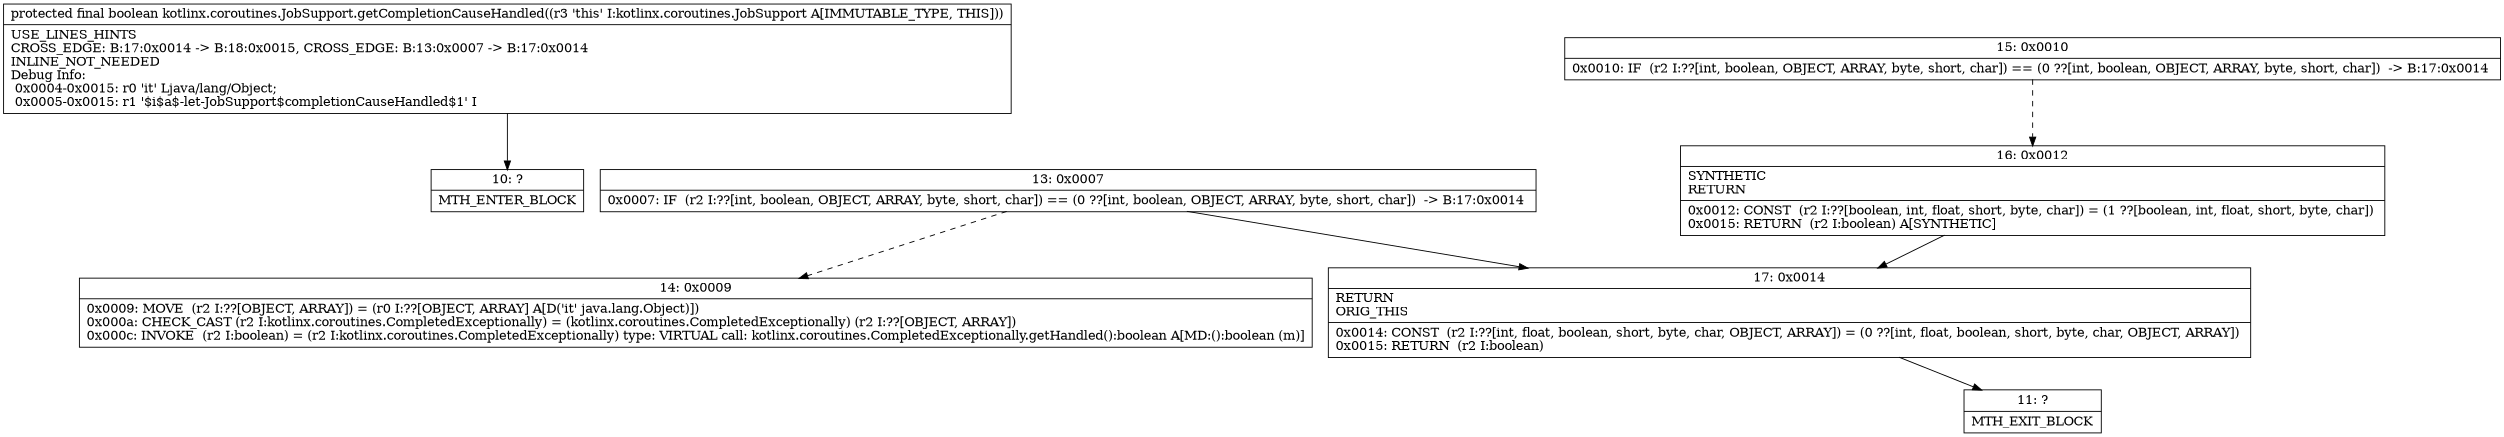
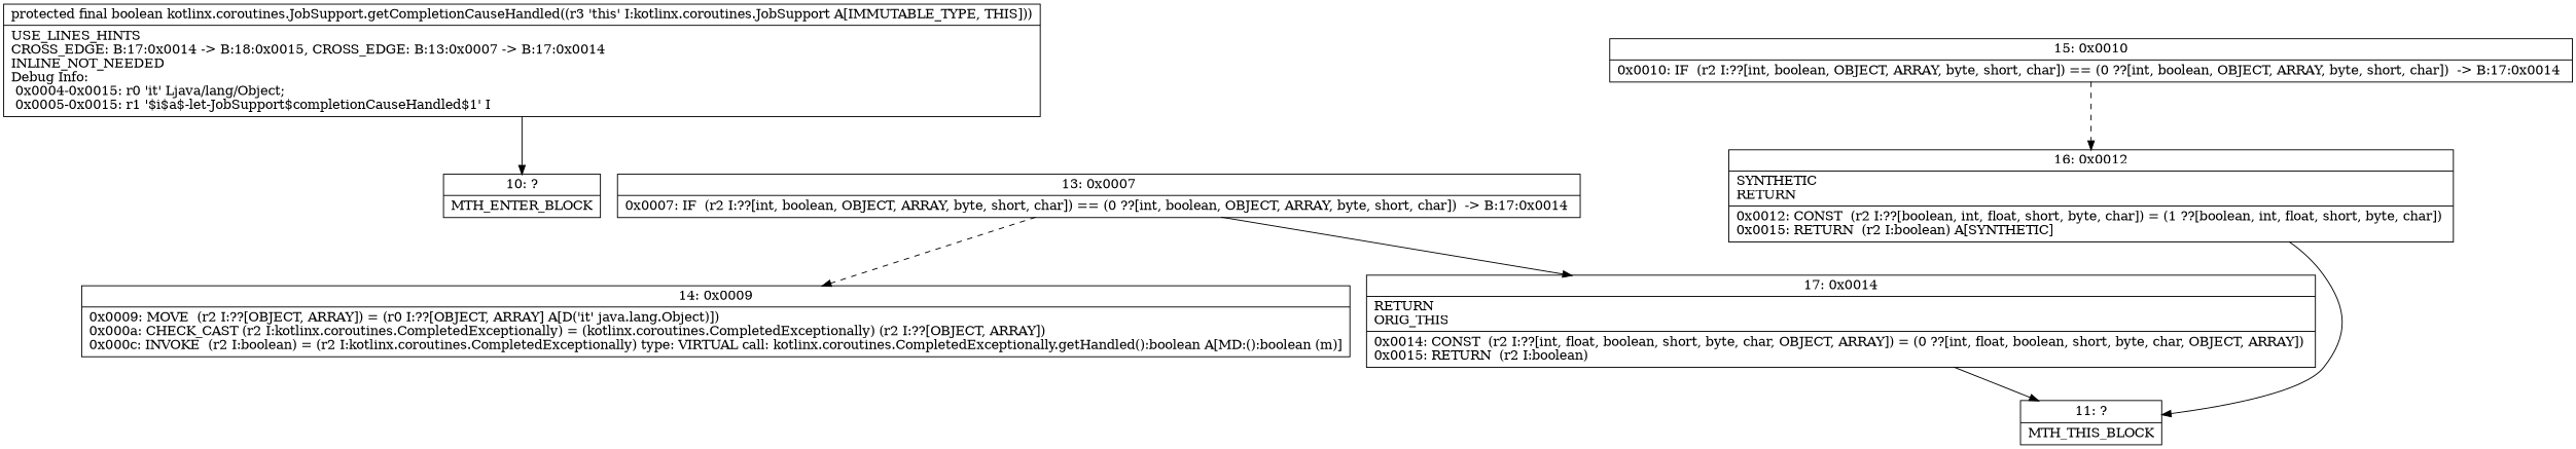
  digraph {
    node [shape=record]
    n1 [label="{10\:\ ?|MTH_ENTER_BLOCK\l}"]
    n2 [label="{13\:\ 0x0007|0x0007: IF  (r2 I:??[int, boolean, OBJECT, ARRAY, byte, short, char]) == (0 ??[int, boolean, OBJECT, ARRAY, byte, short, char])  \-\> B:17:0x0014 \l}"]
    n3 [label="{14\:\ 0x0009|0x0009: MOVE  (r2 I:??[OBJECT, ARRAY]) = (r0 I:??[OBJECT, ARRAY] A[D('it' java.lang.Object)]) \l0x000a: CHECK_CAST (r2 I:kotlinx.coroutines.CompletedExceptionally) = (kotlinx.coroutines.CompletedExceptionally) (r2 I:??[OBJECT, ARRAY]) \l0x000c: INVOKE  (r2 I:boolean) = (r2 I:kotlinx.coroutines.CompletedExceptionally) type: VIRTUAL call: kotlinx.coroutines.CompletedExceptionally.getHandled():boolean A[MD:():boolean (m)]\l}"]
    n4 [label="{17\:\ 0x0014|RETURN\lORIG_THIS\l|0x0014: CONST  (r2 I:??[int, float, boolean, short, byte, char, OBJECT, ARRAY]) = (0 ??[int, float, boolean, short, byte, char, OBJECT, ARRAY]) \l0x0015: RETURN  (r2 I:boolean) \l}"]
-   n5 [label="{11\:\ ?|MTH_EXIT_BLOCK\l}"]
+   n5 [label="{11\:\ ?|MTH_THIS_BLOCK\l}"]
    n6 [label="{15\:\ 0x0010|0x0010: IF  (r2 I:??[int, boolean, OBJECT, ARRAY, byte, short, char]) == (0 ??[int, boolean, OBJECT, ARRAY, byte, short, char])  \-\> B:17:0x0014 \l}"]
    n7 [label="{16\:\ 0x0012|SYNTHETIC\lRETURN\l|0x0012: CONST  (r2 I:??[boolean, int, float, short, byte, char]) = (1 ??[boolean, int, float, short, byte, char]) \l0x0015: RETURN  (r2 I:boolean) A[SYNTHETIC]\l}"]
    n8 [label="{protected final boolean kotlinx.coroutines.JobSupport.getCompletionCauseHandled((r3 'this' I:kotlinx.coroutines.JobSupport A[IMMUTABLE_TYPE, THIS]))  | USE_LINES_HINTS\lCROSS_EDGE: B:17:0x0014 \-\> B:18:0x0015, CROSS_EDGE: B:13:0x0007 \-\> B:17:0x0014\lINLINE_NOT_NEEDED\lDebug Info:\l  0x0004\-0x0015: r0 'it' Ljava\/lang\/Object;\l  0x0005\-0x0015: r1 '$i$a$\-let\-JobSupport$completionCauseHandled$1' I\l}"]
    n2 -> n3 [style=dashed]
    n2 -> n4
    n4 -> n5
    n6 -> n7 [style=dashed]
-   n7 -> n4
+   n7 -> n5
    n8 -> n1
  }
